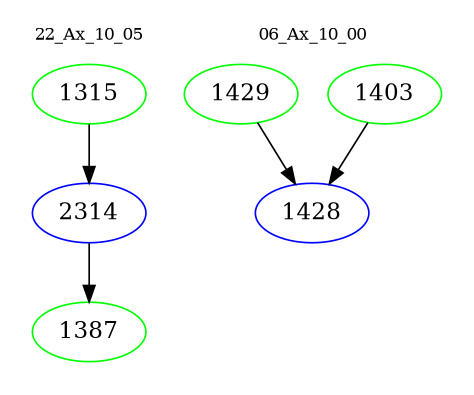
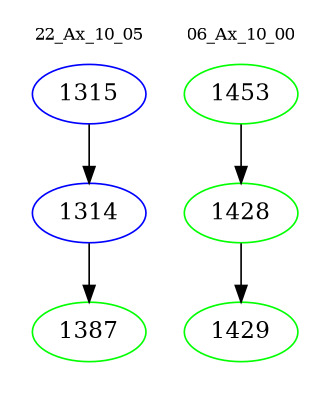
  digraph {
    node [color=green]
    edge [color=black]
-   n1 [label=1315]
-   n2 [color=blue label=2314]
+   n1 [color=blue label=1315]
+   n2 [color=blue label=1314]
    n3 [label=1387]
-   n4 [label=1403]
-   n5 [color=blue label=1428]
+   n4 [label=1453]
+   n5 [label=1428]
    n6 [label=1429]
    subgraph cluster_1 {
      color=white
      fontsize=10
      label="22_Ax_10_05"
      n1
      n2
      n3
    }
    subgraph cluster_2 {
      color=white
      fontsize=10
      label="06_Ax_10_00"
      n4
      n5
      n6
    }
    n1 -> n2
    n2 -> n3
    n4 -> n5
-   n6 -> n5
+   n5 -> n6
  }
